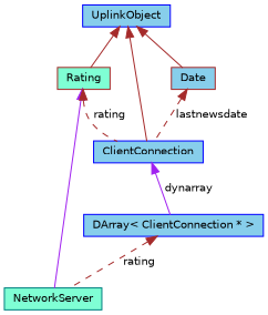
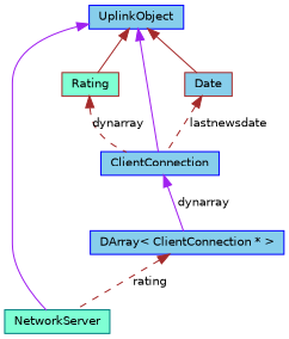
  digraph {
    node [color=blue fillcolor=skyblue fontname=Helvetica fontsize=10 shape=record style=filled]
    edge [color=brown dir=back fontname=Helvetica fontsize=10 labelfontname=Helvetica labelfontsize=10 style=solid]
    n1 [color=teal fillcolor=aquamarine fontcolor=black height=0.2 label=NetworkServer width=0.4]
    n2 [height=0.2 label=UplinkObject width=0.4]
    n3 [height=0.2 label=ClientConnection width=0.4]
    n4 [color=brown fillcolor=aquamarine height=0.2 label=Rating width=0.4]
    n5 [color=brown height=0.2 label=Date width=0.4]
    n6 [height=0.2 label="DArray\< ClientConnection * \>" width=0.4]
-   n4 -> n1 [color=purple]
-   n2 -> n3
+   n2 -> n1 [color=purple]
+   n2 -> n3 [color=purple]
    n2 -> n4
    n2 -> n5
    n3 -> n6 [color=purple label=" dynarray"]
-   n4 -> n3 [label=" rating" style=dashed]
+   n4 -> n3 [label=" dynarray" style=dashed]
    n5 -> n3 [label=" lastnewsdate" style=dashed]
    n6 -> n1 [label=" rating" style=dashed]
  }
